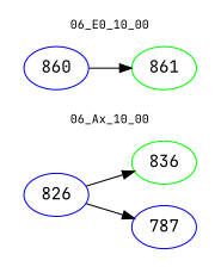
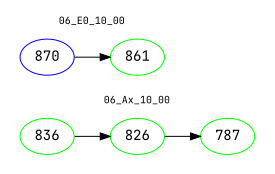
  digraph {
    fontname="JetBrains Mono"
    rankdir=LR
    node [color=blue fontname="JetBrains Mono"]
    edge [color=black fontname="JetBrains Mono"]
-   n1 [label=826]
-   n2 [label=787]
+   n1 [color=green label=826]
+   n2 [color=green label=787]
    n3 [color=green label=836]
-   n4 [label=860]
+   n4 [label=870]
    n5 [color=green label=861]
    subgraph cluster_1 {
      color=white
      fontsize=10
      label="06_Ax_10_00"
      n1
      n2
      n3
    }
    subgraph cluster_2 {
      color=white
      fontsize=10
      label="06_E0_10_00"
      n4
      n5
    }
    n1 -> n2
-   n1 -> n3
+   n3 -> n1
    n4 -> n5
  }
